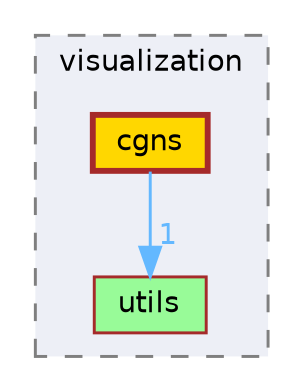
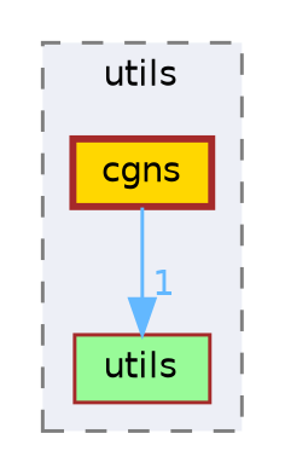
  digraph {
    compound=true
    node [color=brown fontname=Helvetica fontsize=10 shape=box]
    n1 [fillcolor=palegreen height=0.2 label=utils style=filled width=0.4]
    n2 [fillcolor=gold height=0.2 label=cgns style="filled,bold" width=0.4]
    subgraph cluster_1 {
      bgcolor="#edeff6"
      fontname=Helvetica
      fontsize=10
-     label=visualization
+     label=utils
      pencolor=grey50
      style="filled,dashed"
      n1
      n2
    }
    n2 -> n1 [color=steelblue1 fontcolor=steelblue1 fontname=Helvetica fontsize=10 headlabel=1 labeldistance=1.5 labelfontname=Helvetica labelfontsize=10]
  }
